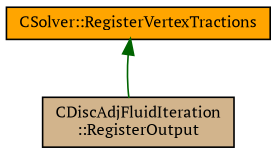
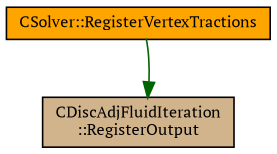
  digraph {
    rankdir=TB
    fontname="PT Serif"
    node [color=black fontname="PT Serif" fontsize=10 shape=record style=filled]
    n1 [fillcolor=orange fontcolor=black height=0.2 label="CSolver::RegisterVertexTractions" width=0.4]
    n2 [fillcolor=tan height=0.2 label="CDiscAdjFluidIteration\l::RegisterOutput" width=0.4]
-   n1 -> n2 [color=darkgreen dir=back fontname="PT Serif" fontsize=10 labelfontname=Helvetica labelfontsize=10 style=solid]
+   n2 -> n1 [color=darkgreen dir=back fontname="PT Serif" fontsize=10 labelfontname=Helvetica labelfontsize=10 style=solid]
  }
